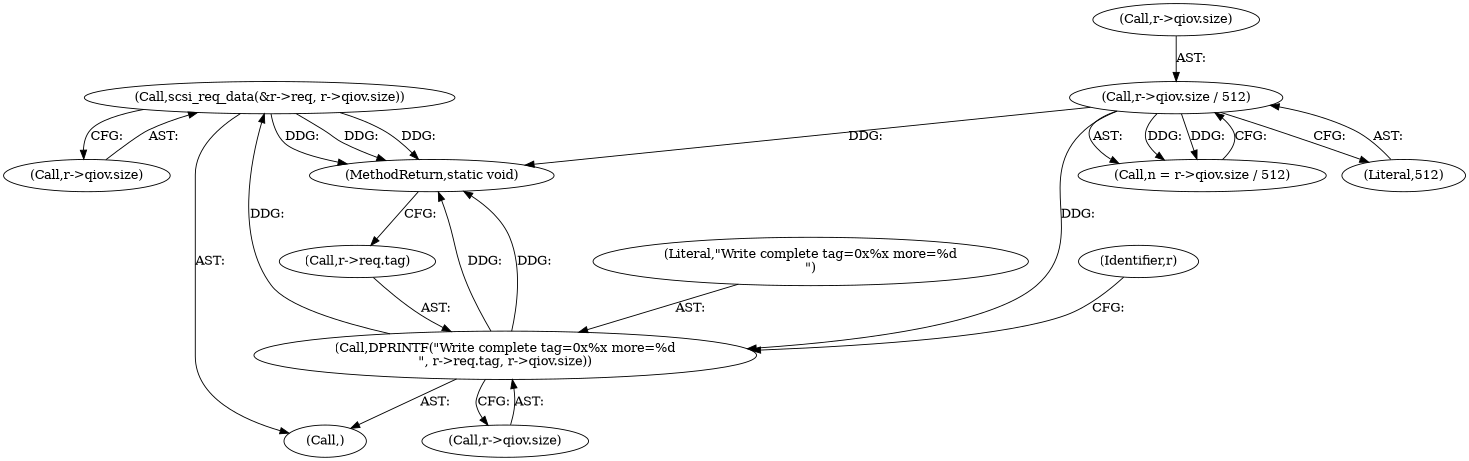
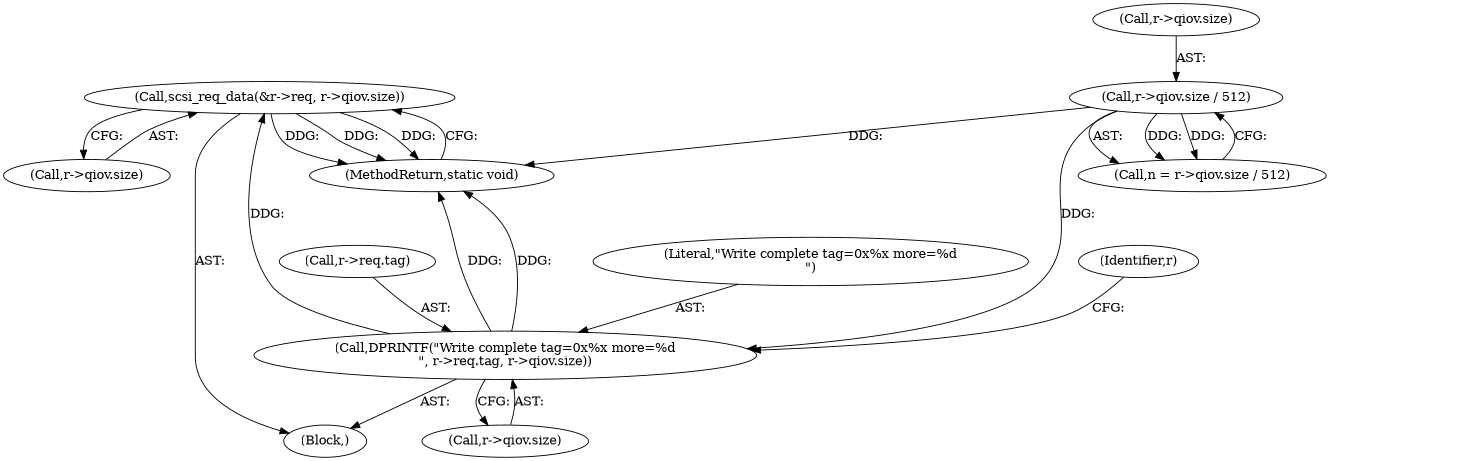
  digraph {
    n1 [label="(Call,scsi_req_data(&r->req, r->qiov.size))"]
    n2 [label="(Call,r->qiov.size)"]
    n3 [label="(MethodReturn,static void)"]
-   n4 [label="(Call,)"]
+   n4 [label="(Block,)"]
    n5 [label="(Call,DPRINTF(\"Write complete tag=0x%x more=%d\n\", r->req.tag, r->qiov.size))"]
    n6 [label="(Call,r->qiov.size)"]
    n7 [label="(Call,r->qiov.size / 512)"]
    n8 [label="(Call,n = r->qiov.size / 512)"]
-   n9 [label="(Literal,512)"]
    n10 [label="(Literal,\"Write complete tag=0x%x more=%d\n\")"]
    n11 [label="(Call,r->req.tag)"]
    n12 [label="(Identifier,r)"]
    n13 [label="(Call,r->qiov.size)"]
    n1 -> n2 [label="CFG: "]
    n1 -> n3 [label="DDG: "]
    n1 -> n3 [label="DDG: "]
    n1 -> n3 [label="DDG: "]
    n1 -> n4 [label="AST: "]
    n2 -> n1 [label="AST: "]
-   n3 -> n11 [label="CFG: "]
+   n3 -> n1 [label="CFG: "]
    n5 -> n1 [label="DDG: "]
    n5 -> n3 [label="DDG: "]
    n5 -> n3 [label="DDG: "]
    n5 -> n4 [label="AST: "]
    n5 -> n6 [label="CFG: "]
    n6 -> n5 [label="AST: "]
    n7 -> n3 [label="DDG: "]
    n7 -> n5 [label="DDG: "]
    n7 -> n8 [label="AST: "]
    n7 -> n8 [label="DDG: "]
    n7 -> n8 [label="DDG: "]
-   n7 -> n9 [label="CFG: "]
    n8 -> n7 [label="CFG: "]
-   n9 -> n7 [label="AST: "]
    n10 -> n5 [label="AST: "]
    n11 -> n5 [label="AST: "]
    n12 -> n5 [label="CFG: "]
    n13 -> n7 [label="AST: "]
  }
